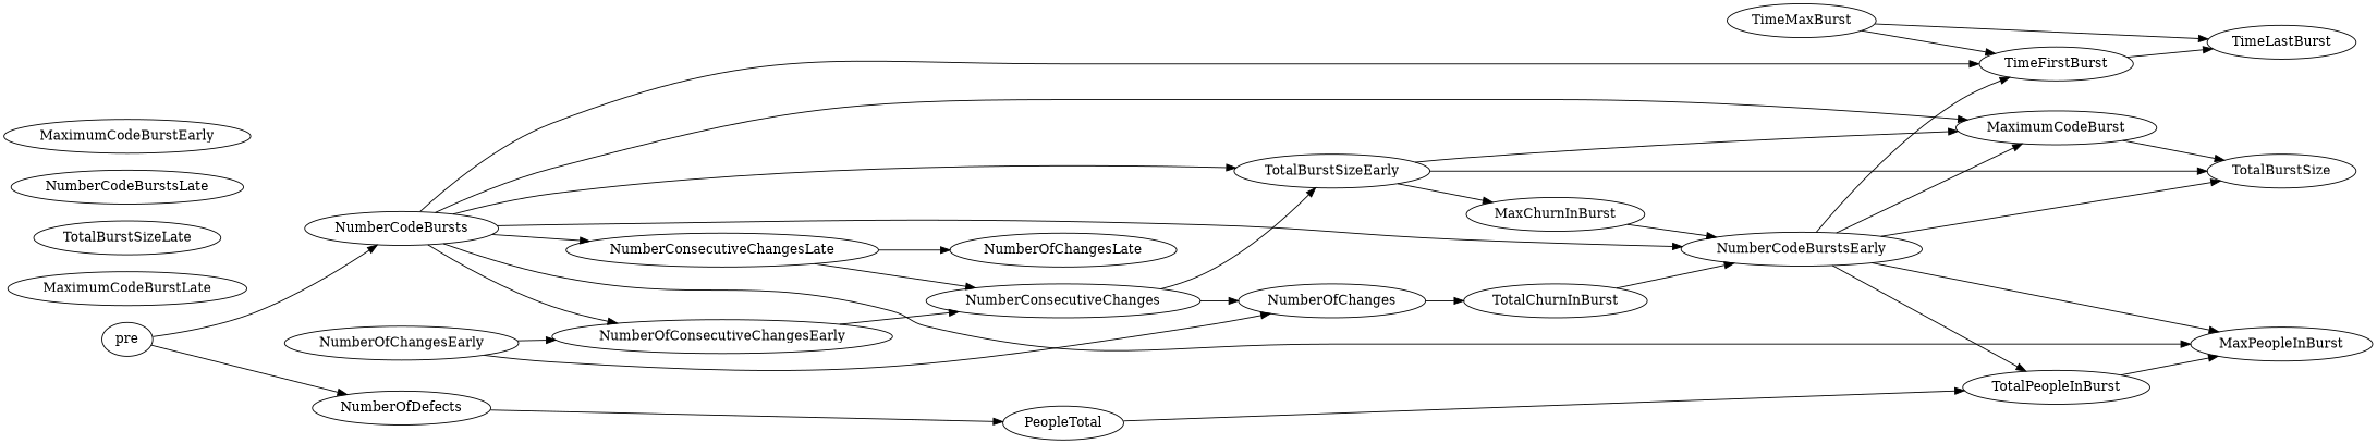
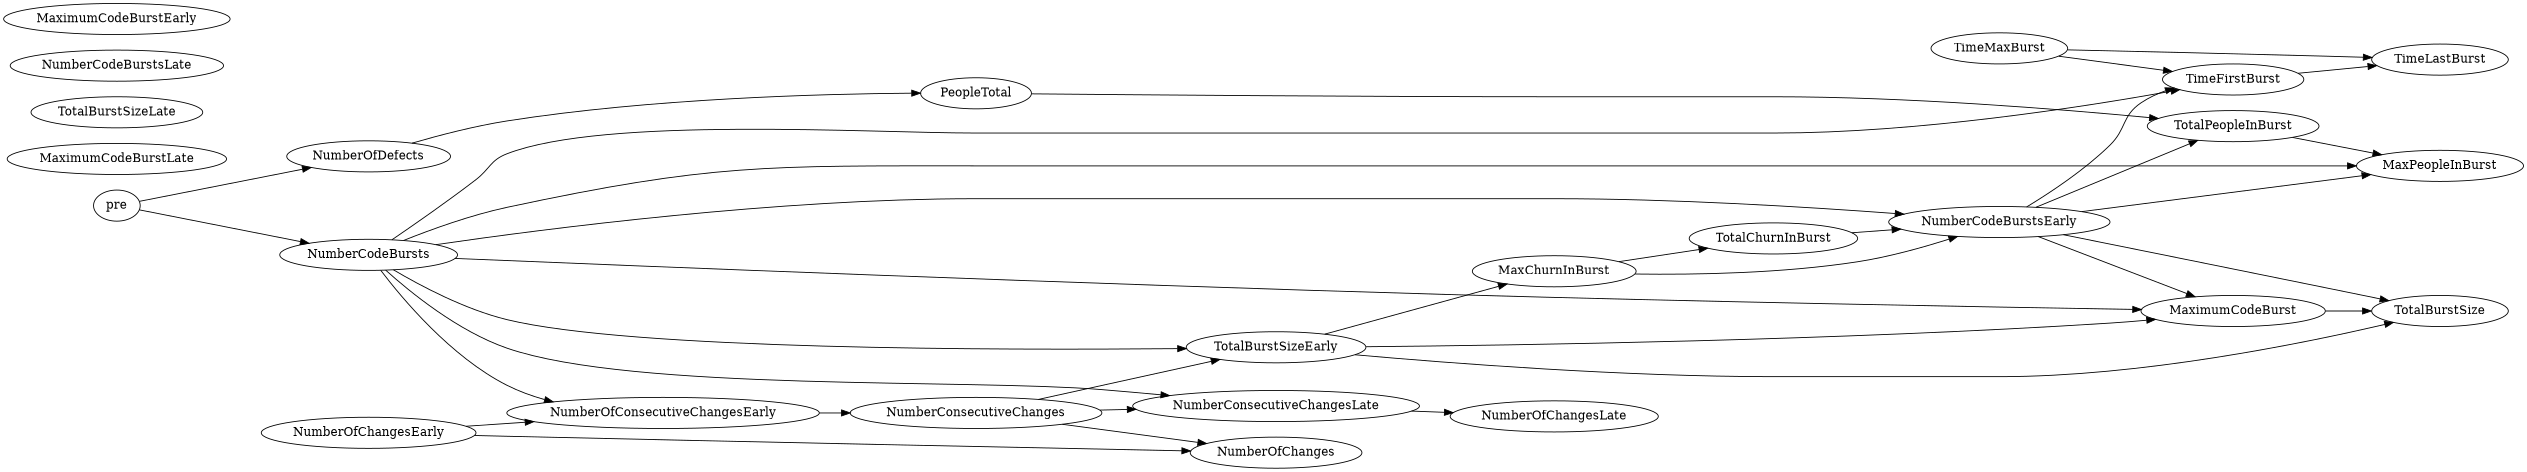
  digraph {
    rankdir=LR
    TotalPeopleInBurst
    MaxPeopleInBurst
    MaximumCodeBurstLate
    TotalBurstSizeLate
    NumberCodeBurstsLate
    NumberOfChangesEarly
    NumberOfChanges
    NumberOfConsecutiveChangesEarly
    MaxChurnInBurst
    NumberCodeBurstsEarly
    TotalChurnInBurst
    TimeFirstBurst
    MaximumCodeBurst
    TotalBurstSize
    MaximumCodeBurstEarly
    TimeLastBurst
    NumberConsecutiveChanges
    TotalBurstSizeEarly
    NumberConsecutiveChangesLate
    NumberOfChangesLate
    TimeMaxBurst
    NumberCodeBursts
    PeopleTotal
    pre
    NumberOfDefects
    TotalPeopleInBurst -> MaxPeopleInBurst
    NumberOfChangesEarly -> NumberOfChanges
    NumberOfChangesEarly -> NumberOfConsecutiveChangesEarly
    NumberOfConsecutiveChangesEarly -> NumberConsecutiveChanges
    MaxChurnInBurst -> NumberCodeBurstsEarly
-   NumberOfChanges -> TotalChurnInBurst
+   MaxChurnInBurst -> TotalChurnInBurst
    NumberCodeBurstsEarly -> TotalPeopleInBurst
    NumberCodeBurstsEarly -> MaxPeopleInBurst
    NumberCodeBurstsEarly -> TimeFirstBurst
    NumberCodeBurstsEarly -> MaximumCodeBurst
    NumberCodeBurstsEarly -> TotalBurstSize
    TotalChurnInBurst -> NumberCodeBurstsEarly
    TimeFirstBurst -> TimeLastBurst
    MaximumCodeBurst -> TotalBurstSize
    NumberConsecutiveChanges -> NumberOfChanges
    NumberConsecutiveChanges -> TotalBurstSizeEarly
    TotalBurstSizeEarly -> MaxChurnInBurst
    TotalBurstSizeEarly -> MaximumCodeBurst
    TotalBurstSizeEarly -> TotalBurstSize
-   NumberConsecutiveChangesLate -> NumberConsecutiveChanges
+   NumberConsecutiveChanges -> NumberConsecutiveChangesLate
    NumberConsecutiveChangesLate -> NumberOfChangesLate
    TimeMaxBurst -> TimeFirstBurst
    TimeMaxBurst -> TimeLastBurst
    NumberCodeBursts -> MaxPeopleInBurst
    NumberCodeBursts -> NumberOfConsecutiveChangesEarly
    NumberCodeBursts -> NumberCodeBurstsEarly
    NumberCodeBursts -> TimeFirstBurst
    NumberCodeBursts -> MaximumCodeBurst
    NumberCodeBursts -> TotalBurstSizeEarly
    NumberCodeBursts -> NumberConsecutiveChangesLate
    PeopleTotal -> TotalPeopleInBurst
    pre -> NumberCodeBursts
    pre -> NumberOfDefects
    NumberOfDefects -> PeopleTotal
  }
